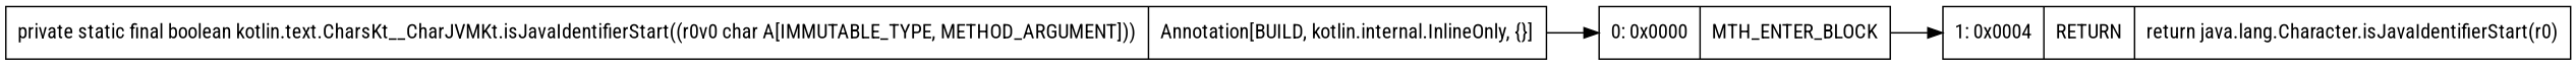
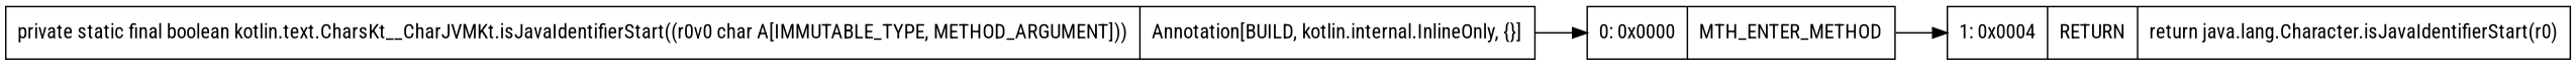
  digraph {
    rankdir=LR
    fontname="Roboto Condensed"
    node [shape=record fontname="Roboto Condensed"]
    edge [fontname="Roboto Condensed"]
-   n1 [label="{0\:\ 0x0000|MTH_ENTER_BLOCK\l}"]
+   n1 [label="{0\:\ 0x0000|MTH_ENTER_METHOD\l}"]
    n2 [label="{1\:\ 0x0004|RETURN\l|return java.lang.Character.isJavaIdentifierStart(r0)\l}"]
    n3 [label="{private static final boolean kotlin.text.CharsKt__CharJVMKt.isJavaIdentifierStart((r0v0 char A[IMMUTABLE_TYPE, METHOD_ARGUMENT]))  | Annotation[BUILD, kotlin.internal.InlineOnly, \{\}]\l}"]
    n1 -> n2
    n3 -> n1
  }
